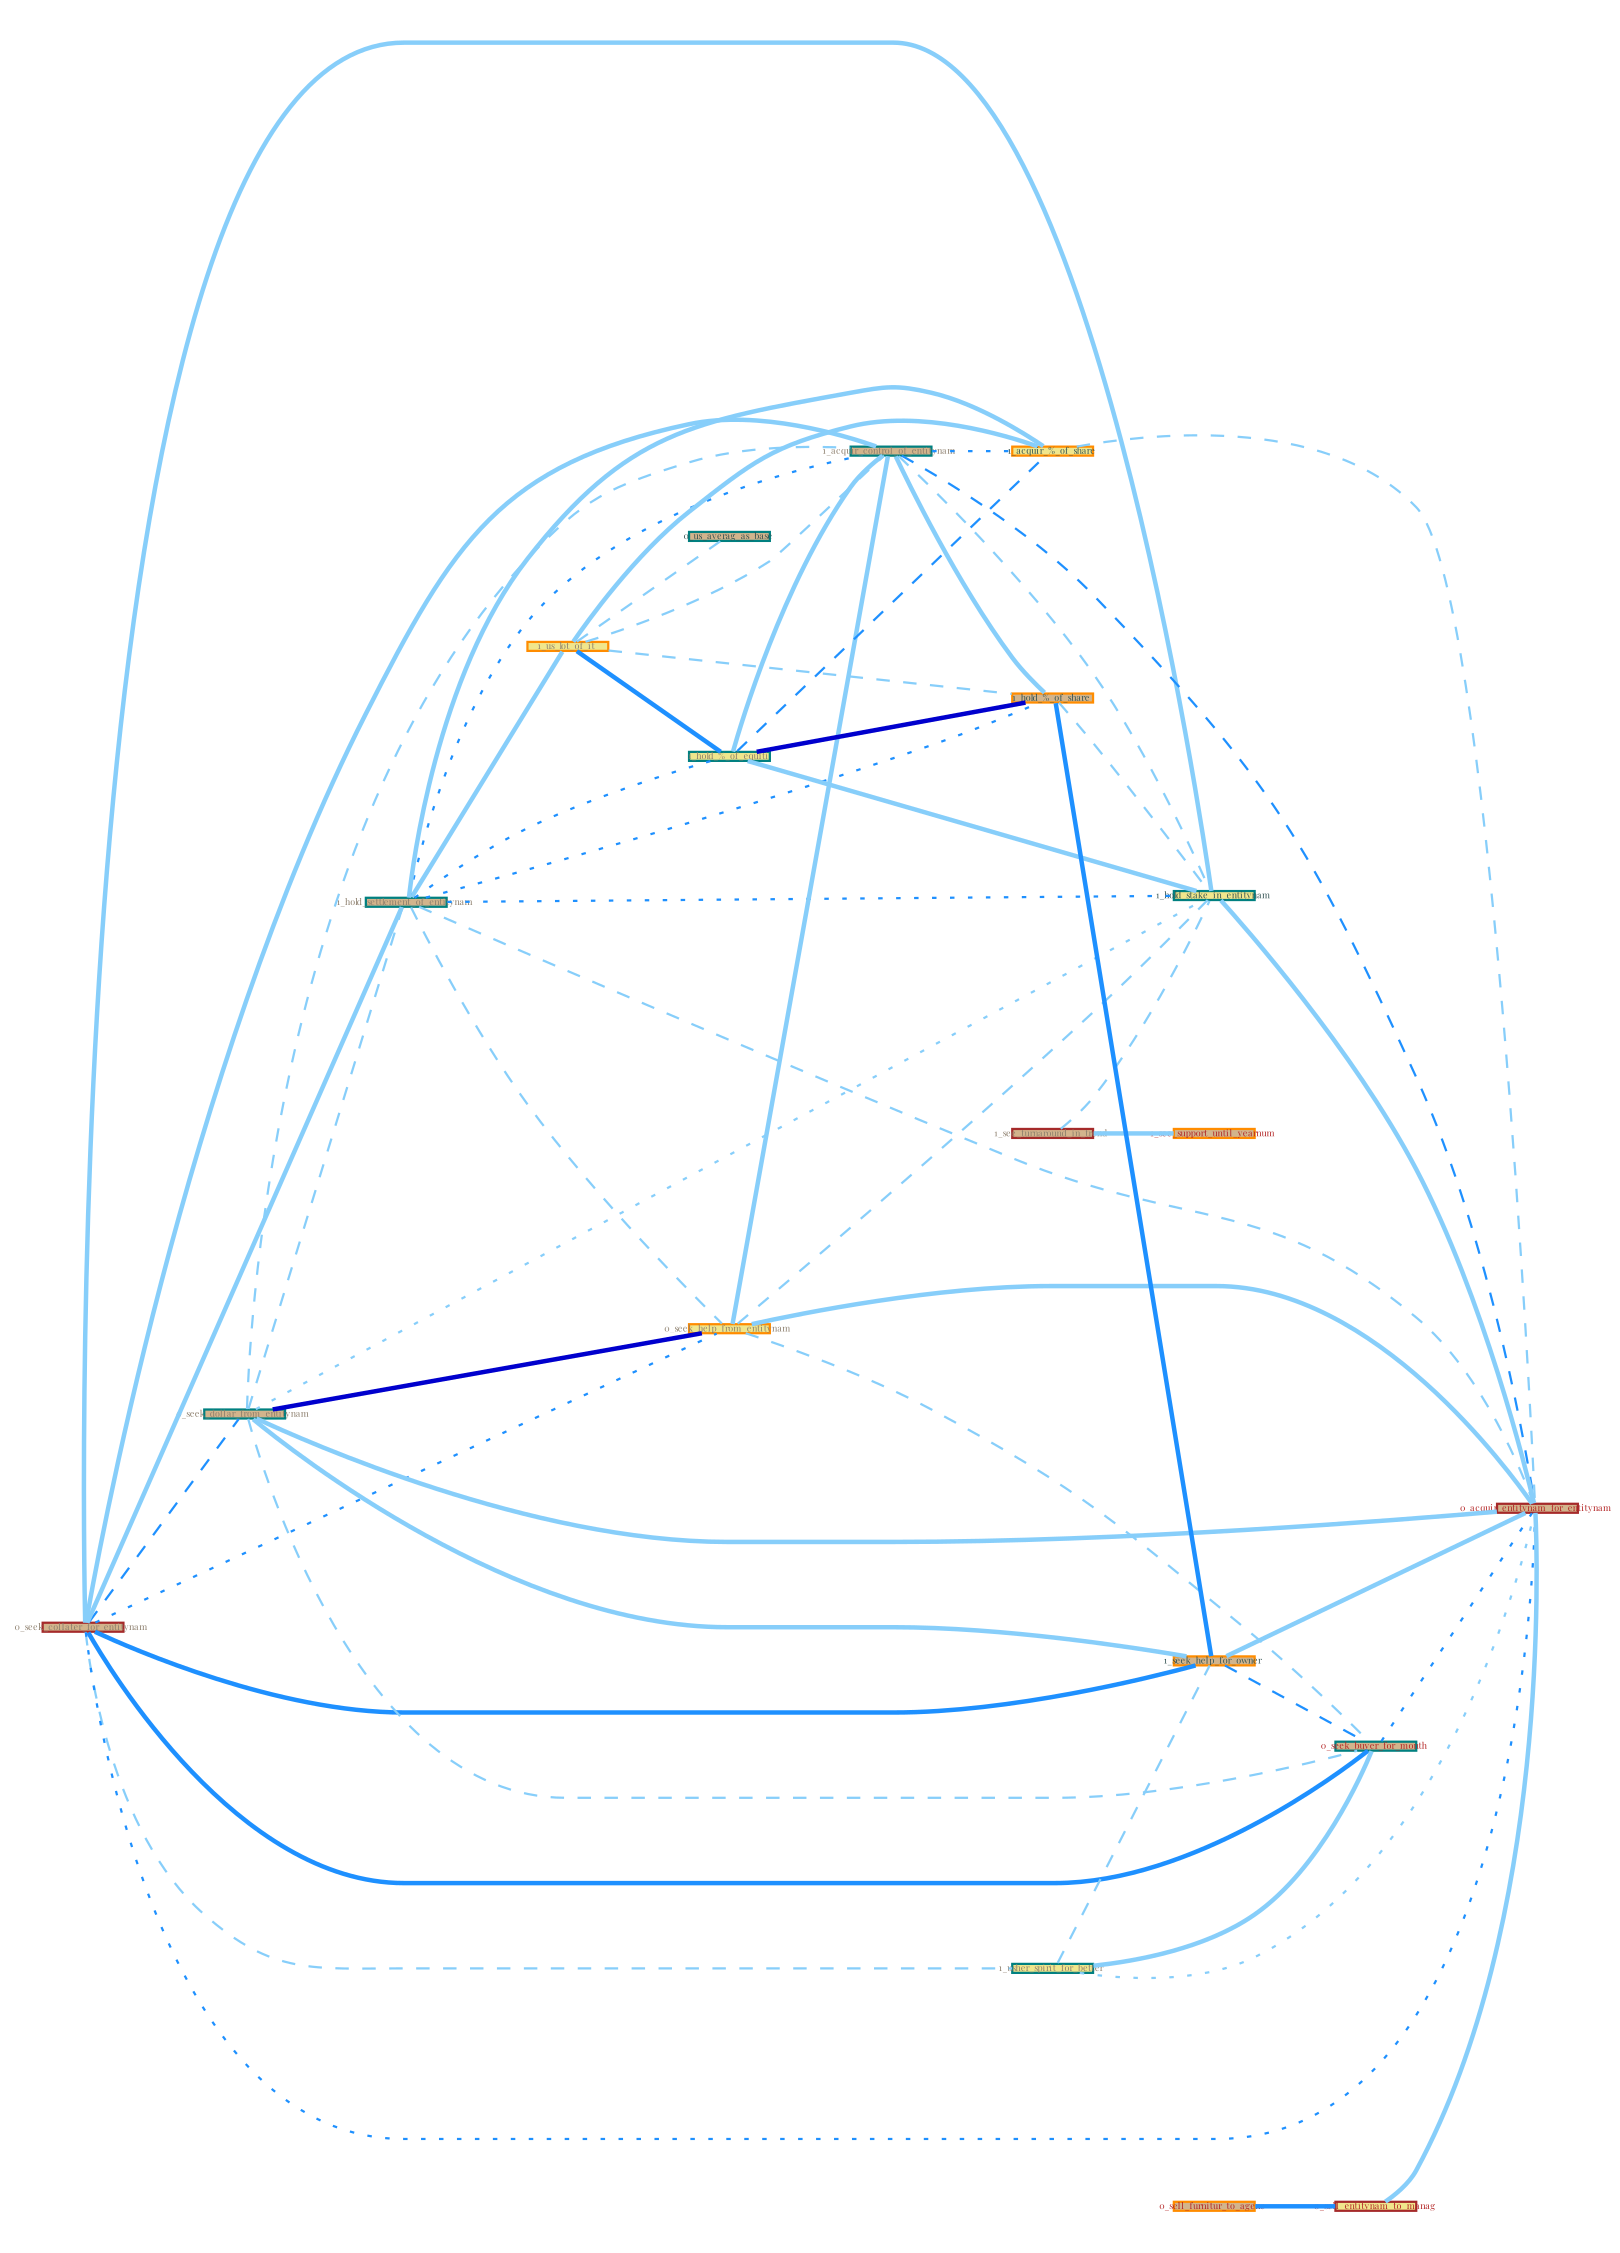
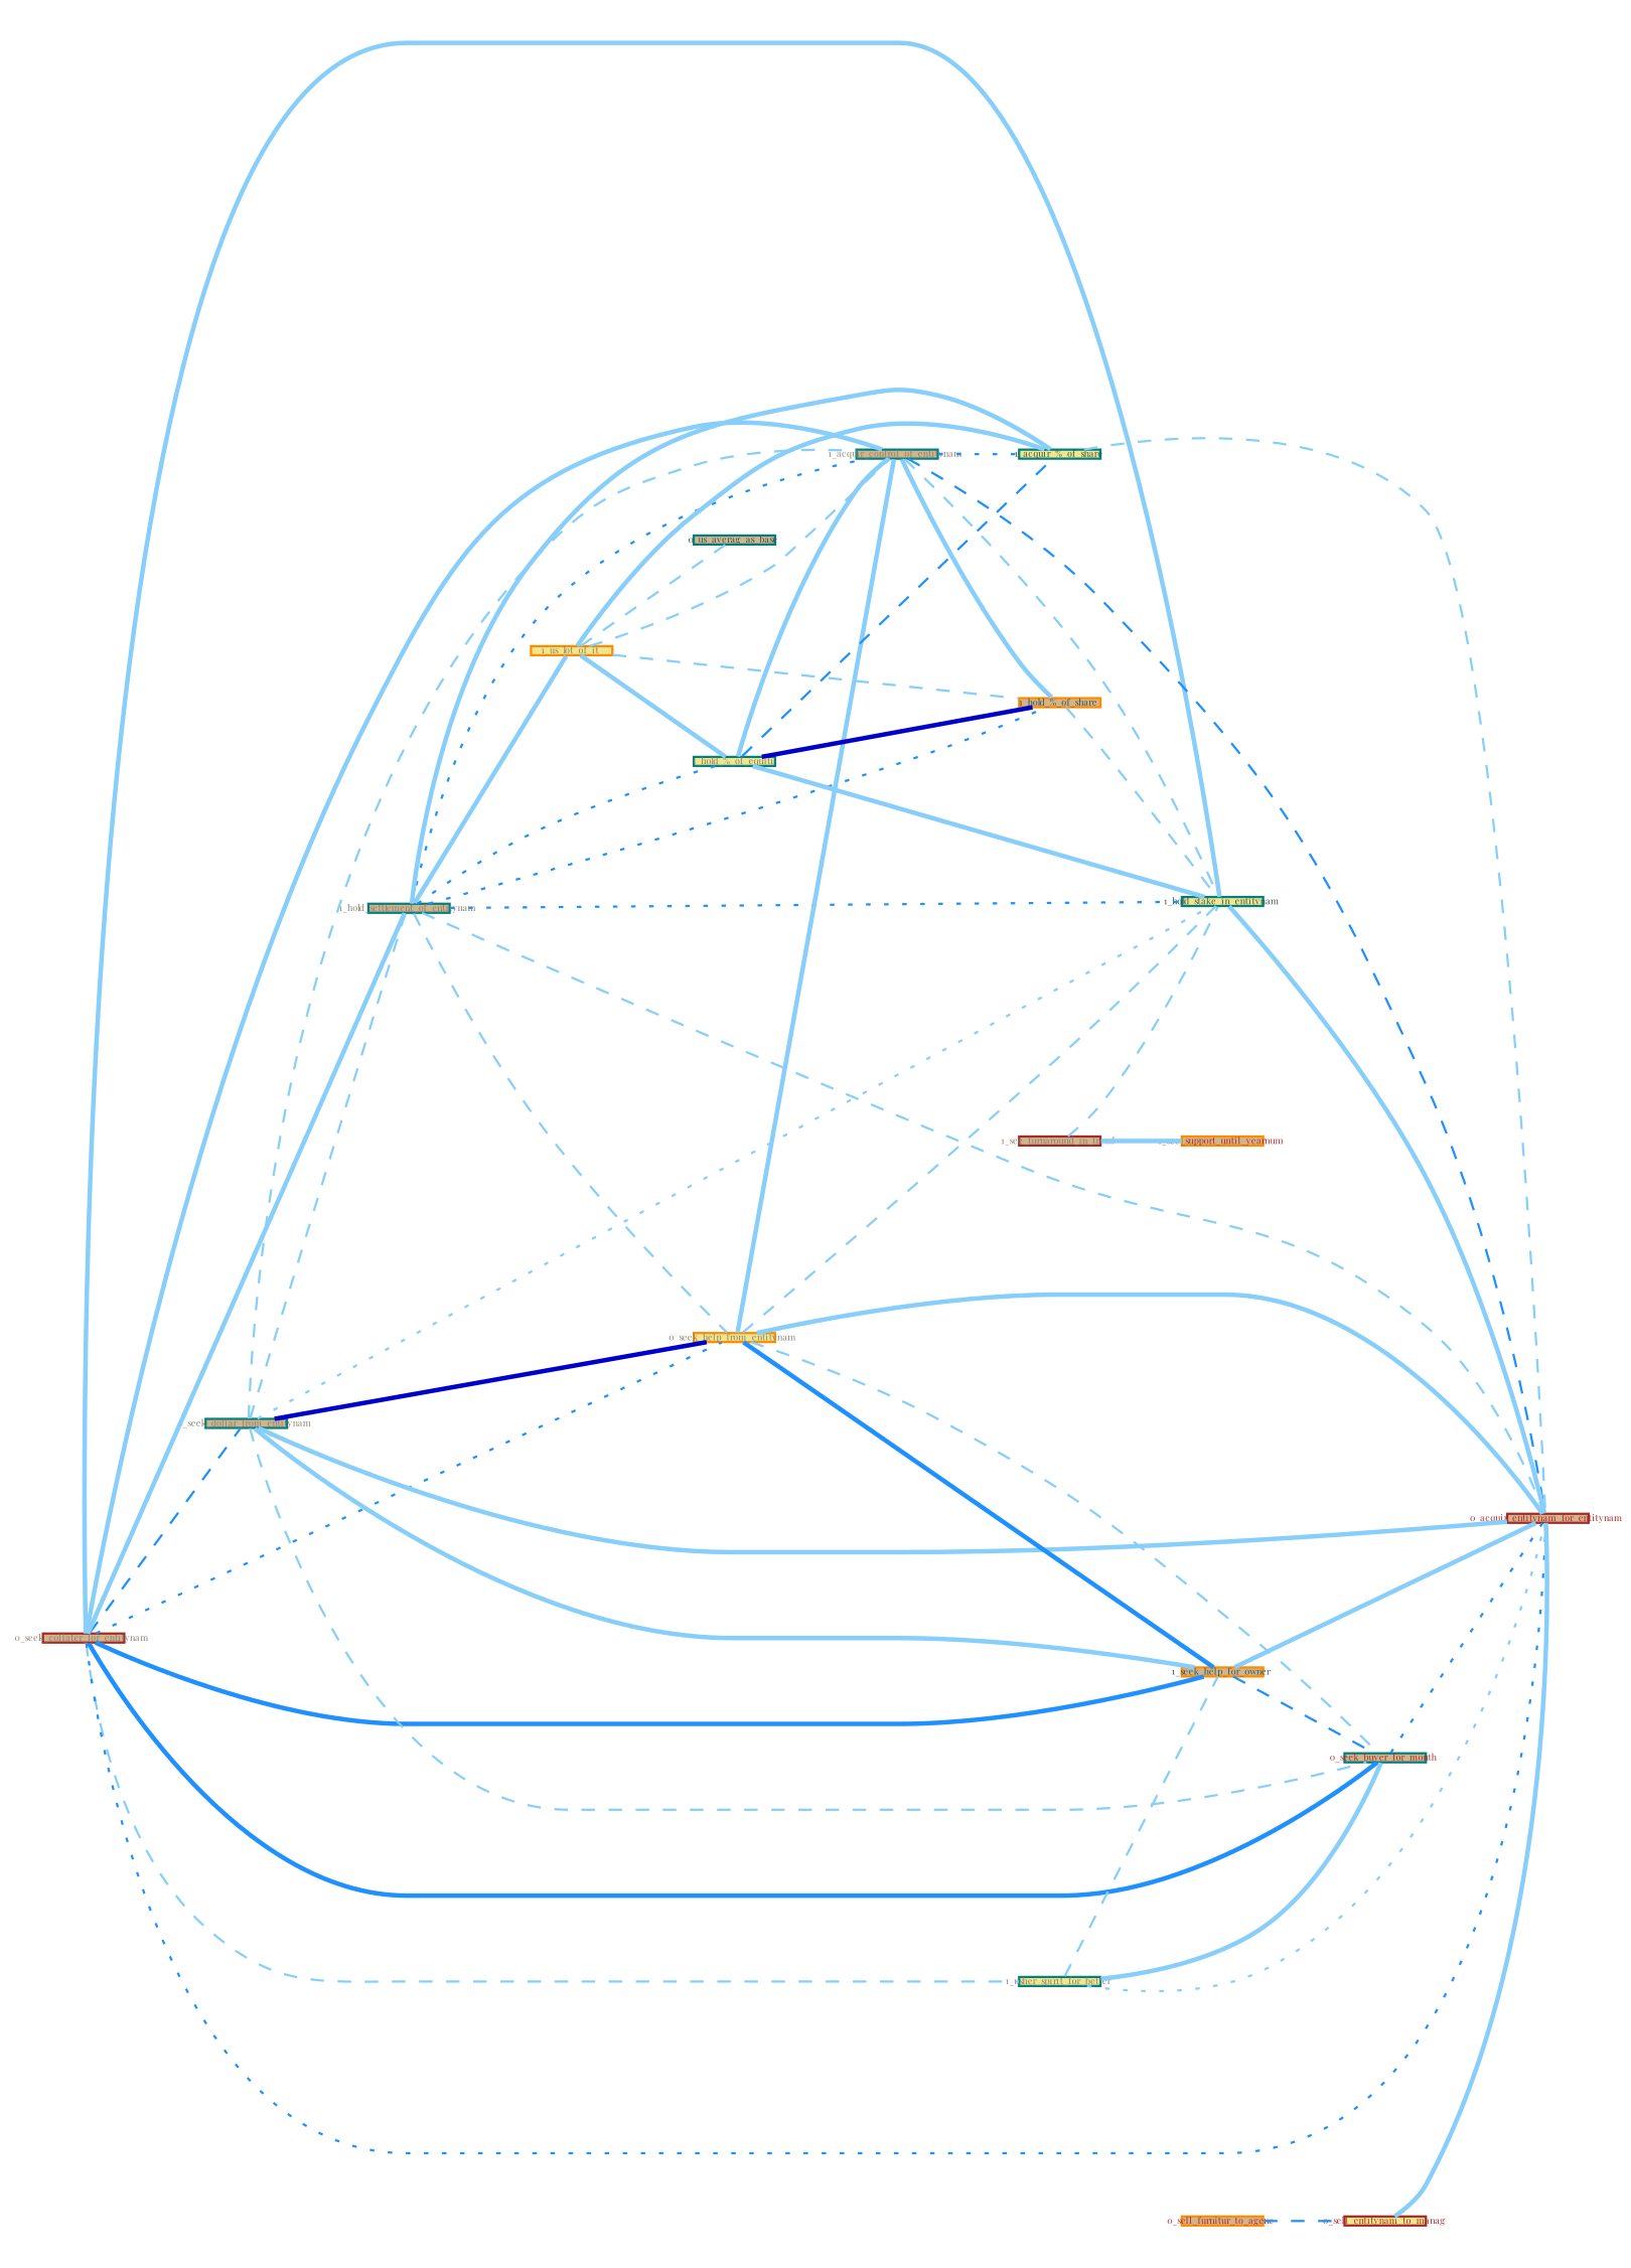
  graph {
    fontname="Playfair Display"
    rankdir=LR
    node [color=teal fillcolor=tan fixedsize=true fontcolor="#8b7d6b" fontname="Playfair Display" fontsize=4 shape=polygon style=filled]
    edge [color="#87cefa" fontname="Playfair Display" style=bold w=1]
    "0_seek_collater_for_entitynam " [color=brown height=.06 width=.5]
    "0_seek_dollar_from_entitynam " [height=.06 width=.5]
    "1_hold_settlement_of_entitynam " [height=.06 width=.5]
    "0_seek_help_from_entitynam " [color=darkorange fillcolor=khaki height=.06 width=.5]
    "1_us_lot_of_it " [color=darkorange fillcolor=khaki height=.06 width=.5]
    "1_usher_spirit_for_better " [fillcolor=khaki height=.06 width=.5]
    "1_see_turnaround_in_trend " [color=brown height=.06 width=.5]
    "1_hold_%_of_equiti " [fillcolor=khaki height=.06 width=.5]
    "1_acquir_control_of_entitynam " [height=.06 width=.5]
    "0_seek_buyer_for_month " [fontcolor="#b22222" height=.06 width=.5]
    "1_see_support_until_yearnum " [color=darkorange fontcolor="#b22222" height=.06 width=.5]
    "0_sell_furnitur_to_agenc " [color=darkorange fontcolor="#b22222" height=.06 width=.5]
    "0_sell_entitynam_to_manag " [color=brown fillcolor=khaki fontcolor="#b22222" height=.06 width=.5]
    "0_acquir_entitynam_for_entitynam " [color=brown fontcolor="#b22222" height=.06 width=.5]
    "1_hold_stake_in_entitynam " [fillcolor=khaki fontcolor="#2f4f4f" height=.06 width=.5]
    "1_seek_help_for_owner " [color=darkorange fontcolor="#2f4f4f" height=.06 width=.5]
    "1_hold_%_of_share " [color=darkorange fontcolor="#2f4f4f" height=.06 width=.5]
-   "1_acquir_%_of_share " [color=darkorange fillcolor=khaki fontcolor="#2f4f4f" height=.06 width=.5]
+   "1_acquir_%_of_share " [fillcolor=khaki fontcolor="#2f4f4f" height=.06 width=.5]
    "0_us_averag_as_base " [fontcolor="#2f4f4f" height=.06 width=.5]
    subgraph sub_1 {
      "0_seek_collater_for_entitynam "
      "0_seek_dollar_from_entitynam "
      "1_hold_settlement_of_entitynam "
      "0_seek_help_from_entitynam "
      "1_us_lot_of_it "
      "1_usher_spirit_for_better "
      "1_see_turnaround_in_trend "
      "1_hold_%_of_equiti "
      "1_acquir_control_of_entitynam "
    }
    subgraph sub_2 {
      "0_seek_buyer_for_month "
      "1_see_support_until_yearnum "
      "0_sell_furnitur_to_agenc "
      "0_sell_entitynam_to_manag "
      "0_acquir_entitynam_for_entitynam "
    }
    "0_seek_collater_for_entitynam " -- "0_seek_dollar_from_entitynam " [color="#1e90ff" style=dashed w=2]
    "0_seek_collater_for_entitynam " -- "1_hold_settlement_of_entitynam "
    "0_seek_collater_for_entitynam " -- "0_seek_help_from_entitynam " [color="#1e90ff" style=dotted w=2]
    "0_seek_collater_for_entitynam " -- "1_usher_spirit_for_better " [style=dashed]
    "0_seek_collater_for_entitynam " -- "1_acquir_control_of_entitynam "
    "0_seek_collater_for_entitynam " -- "0_seek_buyer_for_month " [color="#1e90ff" w=2]
    "0_seek_collater_for_entitynam " -- "0_acquir_entitynam_for_entitynam " [color="#1e90ff" style=dotted w=2]
    "0_seek_collater_for_entitynam " -- "1_hold_stake_in_entitynam "
    "0_seek_collater_for_entitynam " -- "1_seek_help_for_owner " [color="#1e90ff" w=2]
    "0_seek_dollar_from_entitynam " -- "1_hold_settlement_of_entitynam " [style=dashed]
    "0_seek_dollar_from_entitynam " -- "0_seek_help_from_entitynam " [color="#0000cd" w=3]
    "0_seek_dollar_from_entitynam " -- "1_acquir_control_of_entitynam " [style=dashed]
    "0_seek_dollar_from_entitynam " -- "0_seek_buyer_for_month " [style=dashed]
    "0_seek_dollar_from_entitynam " -- "0_acquir_entitynam_for_entitynam "
    "0_seek_dollar_from_entitynam " -- "1_hold_stake_in_entitynam " [style=dotted]
    "0_seek_dollar_from_entitynam " -- "1_seek_help_for_owner "
    "1_hold_settlement_of_entitynam " -- "0_seek_help_from_entitynam " [style=dashed]
    "1_hold_settlement_of_entitynam " -- "1_us_lot_of_it "
    "1_hold_settlement_of_entitynam " -- "1_hold_%_of_equiti " [color="#1e90ff" style=dotted w=2]
    "1_hold_settlement_of_entitynam " -- "1_acquir_control_of_entitynam " [color="#1e90ff" style=dotted w=2]
    "1_hold_settlement_of_entitynam " -- "0_acquir_entitynam_for_entitynam " [style=dashed]
    "1_hold_settlement_of_entitynam " -- "1_hold_stake_in_entitynam " [color="#1e90ff" style=dotted w=2]
    "1_hold_settlement_of_entitynam " -- "1_hold_%_of_share " [color="#1e90ff" style=dotted w=2]
    "1_hold_settlement_of_entitynam " -- "1_acquir_%_of_share "
    "0_seek_help_from_entitynam " -- "1_acquir_control_of_entitynam "
    "0_seek_help_from_entitynam " -- "0_seek_buyer_for_month " [style=dashed]
    "0_seek_help_from_entitynam " -- "0_acquir_entitynam_for_entitynam "
    "0_seek_help_from_entitynam " -- "1_hold_stake_in_entitynam " [style=dashed]
-   "1_hold_%_of_share " -- "1_seek_help_for_owner " [color="#1e90ff" w=2]
-   "1_us_lot_of_it " -- "1_hold_%_of_equiti " [color="#1e90ff"]
+   "0_seek_help_from_entitynam " -- "1_seek_help_for_owner " [color="#1e90ff" w=2]
+   "1_us_lot_of_it " -- "1_hold_%_of_equiti "
    "1_us_lot_of_it " -- "1_acquir_control_of_entitynam " [style=dashed]
    "1_us_lot_of_it " -- "1_hold_%_of_share " [style=dashed]
    "1_us_lot_of_it " -- "1_acquir_%_of_share "
    "1_us_lot_of_it " -- "0_us_averag_as_base " [style=dashed]
    "1_usher_spirit_for_better " -- "0_seek_buyer_for_month "
    "1_usher_spirit_for_better " -- "0_acquir_entitynam_for_entitynam " [style=dotted]
    "1_usher_spirit_for_better " -- "1_seek_help_for_owner " [style=dashed]
    "1_see_turnaround_in_trend " -- "1_see_support_until_yearnum "
    "1_see_turnaround_in_trend " -- "1_hold_stake_in_entitynam " [style=dashed]
    "1_hold_%_of_equiti " -- "1_acquir_control_of_entitynam "
    "1_hold_%_of_equiti " -- "1_hold_stake_in_entitynam "
    "1_hold_%_of_equiti " -- "1_hold_%_of_share " [color="#0000cd" w=3]
    "1_hold_%_of_equiti " -- "1_acquir_%_of_share " [color="#1e90ff" style=dashed w=2]
    "1_acquir_control_of_entitynam " -- "0_acquir_entitynam_for_entitynam " [color="#1e90ff" style=dashed w=2]
    "1_acquir_control_of_entitynam " -- "1_hold_stake_in_entitynam " [style=dashed]
    "1_acquir_control_of_entitynam " -- "1_hold_%_of_share "
    "1_acquir_control_of_entitynam " -- "1_acquir_%_of_share " [color="#1e90ff" style=dotted w=2]
    "0_seek_buyer_for_month " -- "0_acquir_entitynam_for_entitynam " [color="#1e90ff" style=dotted]
-   "0_sell_furnitur_to_agenc " -- "0_sell_entitynam_to_manag " [color="#1e90ff" w=2]
+   "0_sell_furnitur_to_agenc " -- "0_sell_entitynam_to_manag " [color="#1e90ff" style=dashed w=2]
    "0_sell_entitynam_to_manag " -- "0_acquir_entitynam_for_entitynam "
    "1_hold_stake_in_entitynam " -- "0_acquir_entitynam_for_entitynam "
    "1_seek_help_for_owner " -- "0_seek_buyer_for_month " [color="#1e90ff" style=dashed w=2]
    "1_seek_help_for_owner " -- "0_acquir_entitynam_for_entitynam "
    "1_hold_%_of_share " -- "1_hold_stake_in_entitynam " [style=dashed]
    "1_acquir_%_of_share " -- "0_acquir_entitynam_for_entitynam " [style=dashed]
  }
